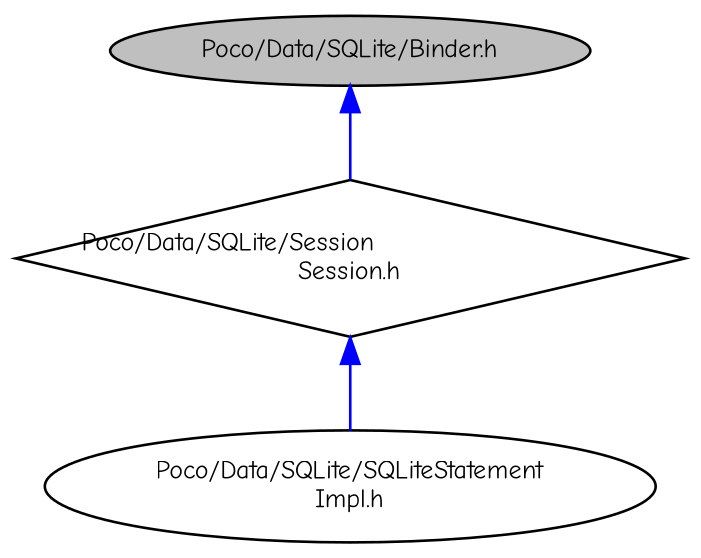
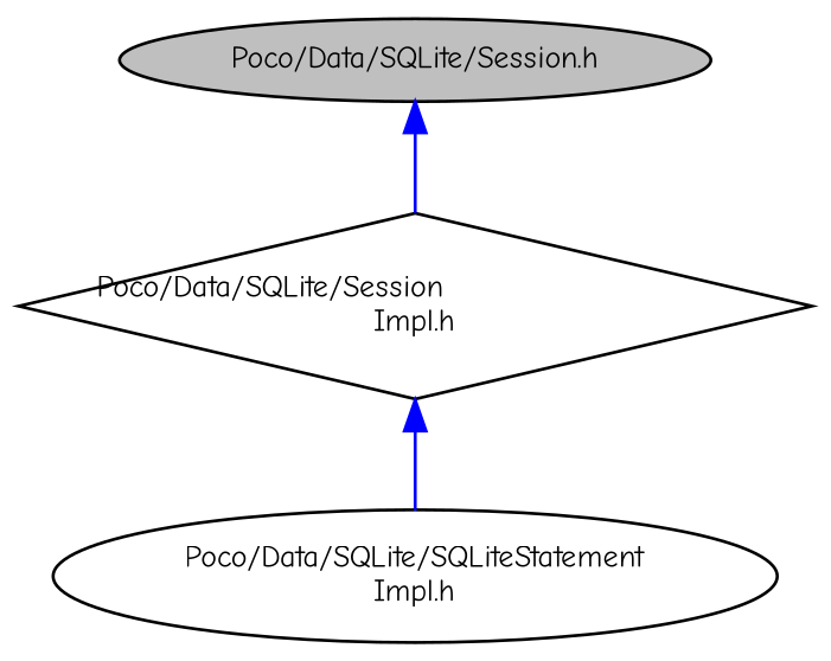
  digraph {
    fontname="Comic Neue"
    node [color=black fillcolor=white fontname="Comic Neue" fontsize=10 shape=ellipse style=filled]
    edge [color=blue dir=back fontname="Comic Neue" fontsize=10 labelfontname=Helvetica labelfontsize=10 style=solid]
-   n1 [fillcolor=grey75 fontcolor=black height=0.2 label="Poco/Data/SQLite/Binder.h" width=0.4]
-   n2 [height=0.2 label="Poco/Data/SQLite/Session\lSession.h" shape=diamond width=0.4]
+   n1 [fillcolor=grey75 fontcolor=black height=0.2 label="Poco/Data/SQLite/Session.h" width=0.4]
+   n2 [height=0.2 label="Poco/Data/SQLite/Session\lImpl.h" shape=diamond width=0.4]
    n3 [height=0.2 label="Poco/Data/SQLite/SQLiteStatement\lImpl.h" width=0.4]
    n1 -> n2
    n2 -> n3
  }
